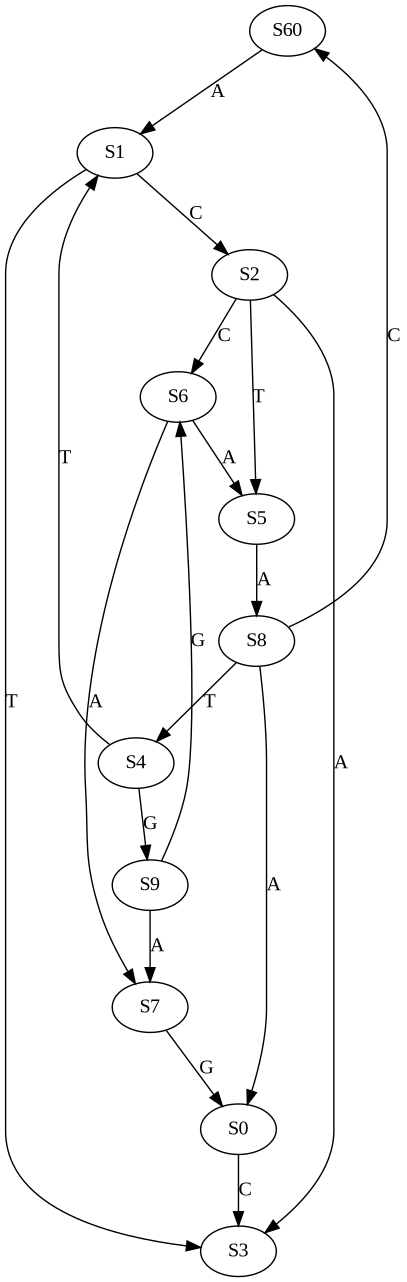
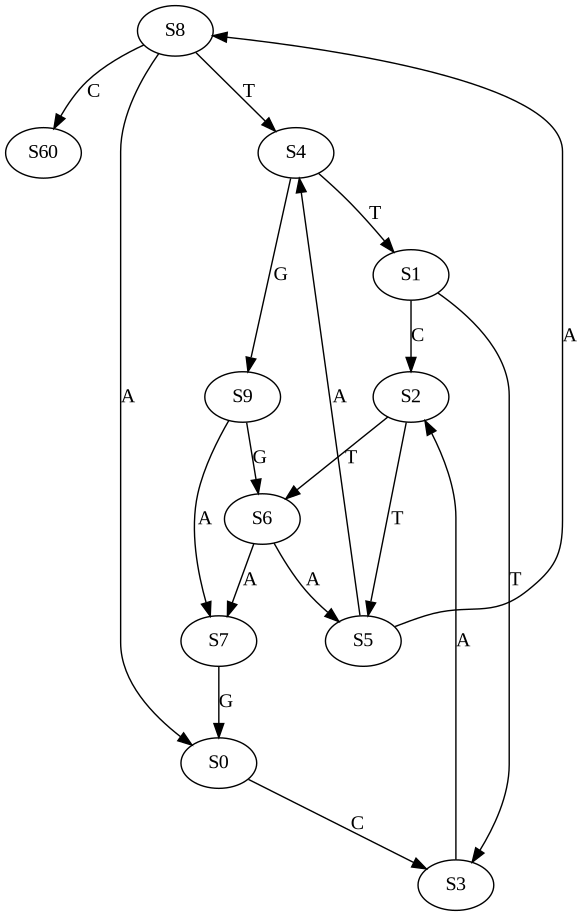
  strict digraph {
    fontname="Liberation Serif"
    node [fontname="Liberation Serif"]
    edge [fontname="Liberation Serif"]
    n1 [label=S60]
    S8
    S4
    S0
    S1
    S9
    S6
    S7
    S2
    S3
    S5
-   n1 -> S1 [label=A]
    S8 -> n1 [label=C]
    S8 -> S4 [label=T]
    S8 -> S0 [label=A]
    S4 -> S1 [label=T]
    S4 -> S9 [label=G]
    S0 -> S3 [label=C]
    S1 -> S2 [label=C]
    S1 -> S3 [label=T]
    S9 -> S6 [label=G]
    S9 -> S7 [label=A]
    S6 -> S7 [label=A]
    S6 -> S5 [label=A]
    S7 -> S0 [label=G]
-   S2 -> S6 [label=C]
+   S2 -> S6 [label=T]
    S2 -> S5 [label=T]
-   S2 -> S3 [label=A]
+   S3 -> S2 [label=A]
    S5 -> S8 [label=A]
+   S5 -> S4 [label=A]
  }
